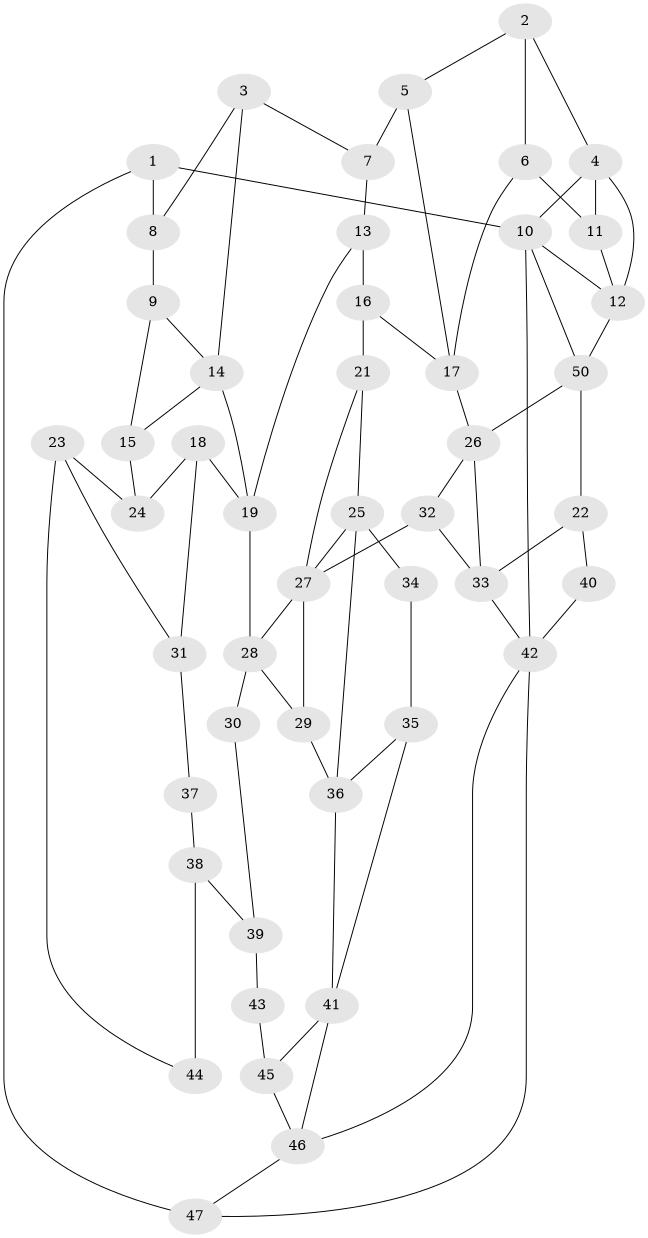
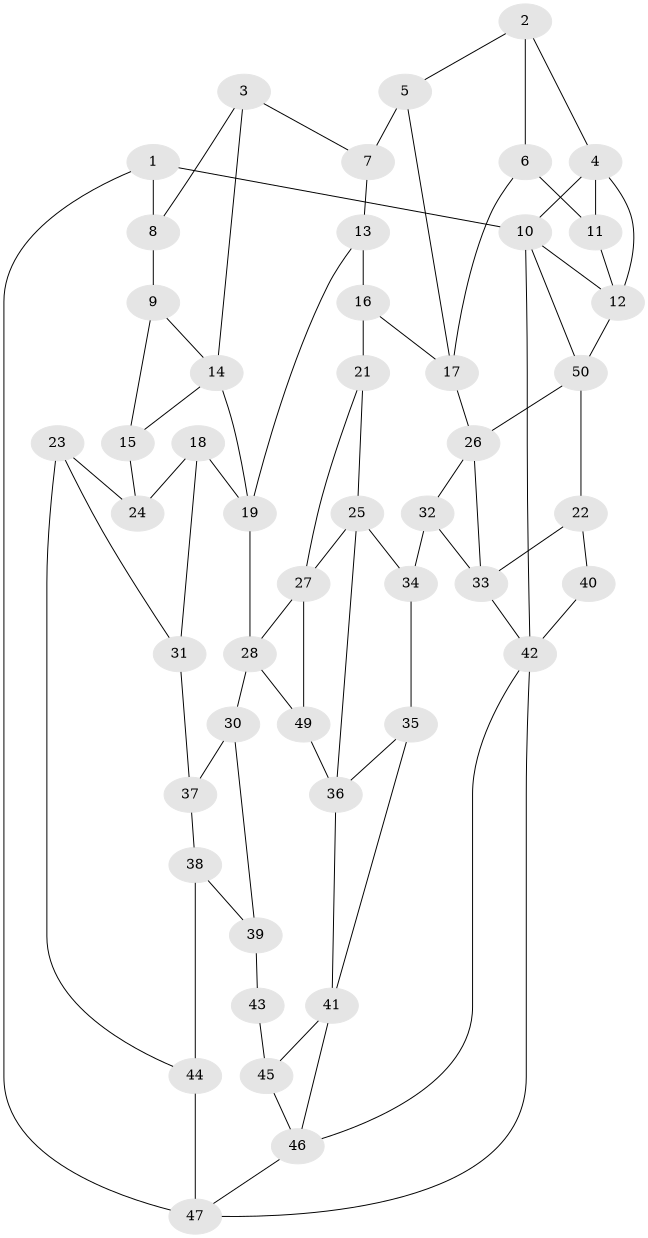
  graph {
    node [color=gray90 style=filled]
    edge [weight=1.0]
    1
    8
    10
    47
    9
    12
    n7 [label=50]
    42
    2
    4
    5
    6
    11
    7
    17
    3
    14
    13
    15
    19
    26
    16
    24
    22
    46
    21
    28
    25
    27
    33
    32
    18
    31
    37
-   29
+   29 [label=49]
    30
    40
    34
    36
    23
    44
    35
    41
    39
    38
    43
    45
    1 -- 8 [weight=2.0]
    1 -- 10
    1 -- 47
    8 -- 9 [weight=2.0]
    10 -- 12
    10 -- n7
    10 -- 42
    9 -- 14
    9 -- 15
    12 -- n7
    n7 -- 26
    n7 -- 22
    42 -- 47
    42 -- 46
    2 -- 4
    2 -- 5
    2 -- 6
    4 -- 10
    4 -- 12
    4 -- 11
    5 -- 7 [weight=2.0]
    5 -- 17
    6 -- 11 [weight=2.0]
    6 -- 17
    11 -- 12
    7 -- 13
    17 -- 26
    3 -- 8
    3 -- 7
    3 -- 14
    14 -- 15
    14 -- 19
    13 -- 19
    13 -- 16
    15 -- 24 [weight=2.0]
    19 -- 28
    26 -- 33
    26 -- 32
    16 -- 17
    16 -- 21 [weight=2.0]
    22 -- 33
    22 -- 40
    46 -- 47
    21 -- 25
    21 -- 27
    28 -- 29
    28 -- 30
    25 -- 27
    25 -- 34
    25 -- 36
    27 -- 28
    27 -- 29
    33 -- 42
    32 -- 33
-   32 -- 27 [weight=2.0]
+   32 -- 34 [weight=2.0]
    18 -- 19
    18 -- 24
    18 -- 31
    31 -- 37 [weight=2.0]
    37 -- 38
    29 -- 36
+   30 -- 37
    30 -- 39
    40 -- 42 [weight=2.0]
    34 -- 35
    36 -- 41
    23 -- 24
    23 -- 31
    23 -- 44
+   44 -- 47 [weight=2.0]
    35 -- 36
    35 -- 41
    41 -- 46
    41 -- 45
    39 -- 43 [weight=2.0]
    38 -- 44
    38 -- 39
    43 -- 45 [weight=2.0]
    45 -- 46
  }
